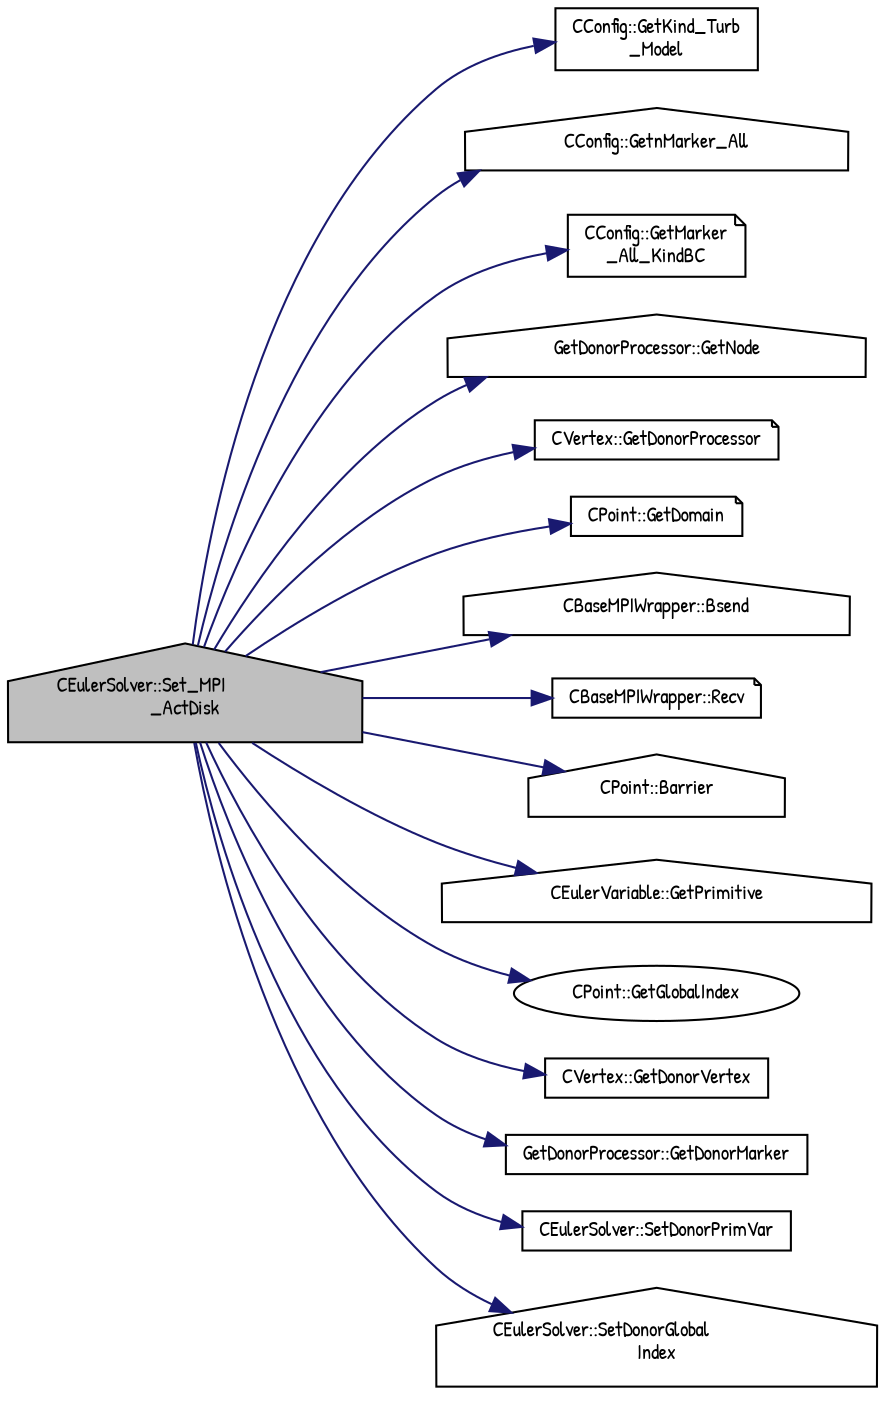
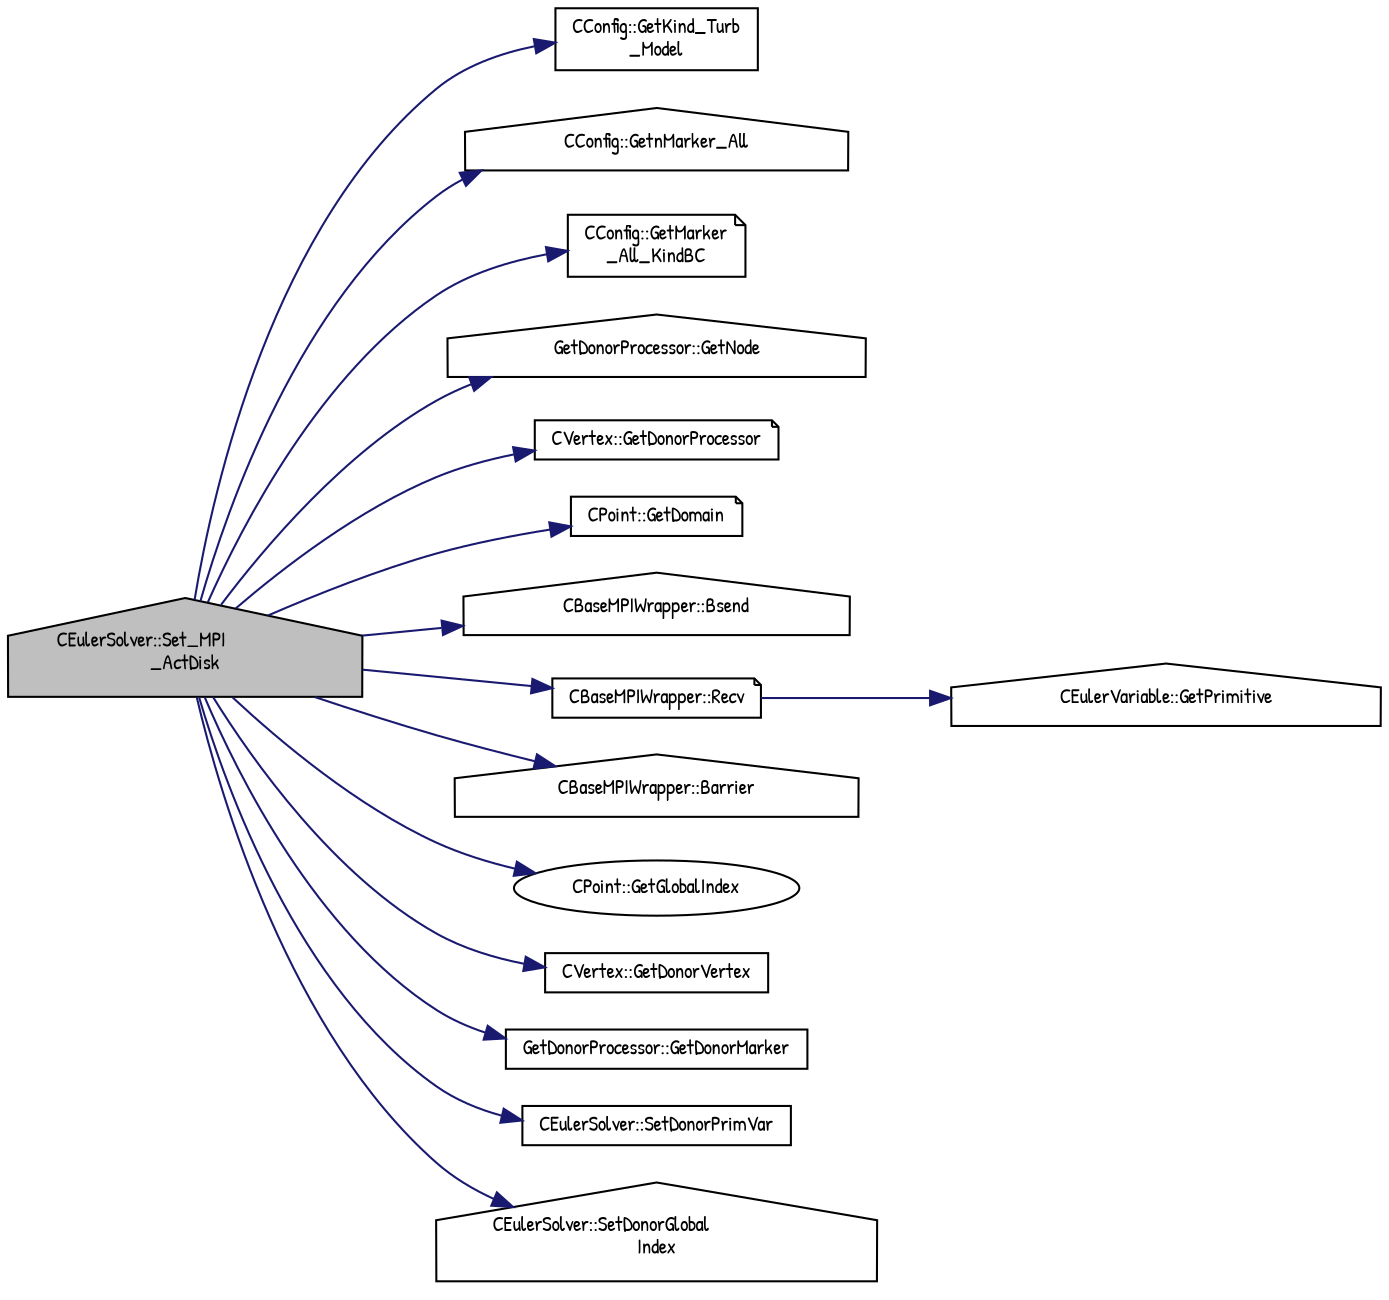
  digraph {
    fontname="Patrick Hand"
    rankdir=LR
    node [color=black fillcolor=white fontname="Patrick Hand" fontsize=10 shape=house style=filled]
    edge [color=midnightblue fontname="Patrick Hand" fontsize=10 labelfontname=Helvetica labelfontsize=10 style=solid]
    n1 [fillcolor=grey75 fontcolor=black height=0.2 label="CEulerSolver::Set_MPI\l_ActDisk" width=0.4]
    n2 [height=0.2 label="CConfig::GetKind_Turb\l_Model" shape=box width=0.4]
    n3 [height=0.2 label="CConfig::GetnMarker_All" width=0.4]
    n4 [height=0.2 label="CConfig::GetMarker\l_All_KindBC" shape=note width=0.4]
    n5 [height=0.2 label="GetDonorProcessor::GetNode" width=0.4]
    n6 [height=0.2 label="CVertex::GetDonorProcessor" shape=note width=0.4]
    n7 [height=0.2 label="CPoint::GetDomain" shape=note width=0.4]
    n8 [height=0.2 label="CBaseMPIWrapper::Bsend" width=0.4]
    n9 [height=0.2 label="CBaseMPIWrapper::Recv" shape=note width=0.4]
-   n10 [height=0.2 label="CPoint::Barrier" width=0.4]
+   n10 [height=0.2 label="CBaseMPIWrapper::Barrier" width=0.4]
    n11 [height=0.2 label="CEulerVariable::GetPrimitive" width=0.4]
    n12 [height=0.2 label="CPoint::GetGlobalIndex" shape=ellipse width=0.4]
    n13 [height=0.2 label="CVertex::GetDonorVertex" shape=box width=0.4]
    n14 [height=0.2 label="GetDonorProcessor::GetDonorMarker" shape=box width=0.4]
    n15 [height=0.2 label="CEulerSolver::SetDonorPrimVar" shape=box width=0.4]
    n16 [height=0.2 label="CEulerSolver::SetDonorGlobal\lIndex" width=0.4]
    n1 -> n2
    n1 -> n3
    n1 -> n4
    n1 -> n5
    n1 -> n6
    n1 -> n7
    n1 -> n8
    n1 -> n9
    n1 -> n10
-   n1 -> n11
+   n9 -> n11
    n1 -> n12
    n1 -> n13
    n1 -> n14
    n1 -> n15
    n1 -> n16
  }
